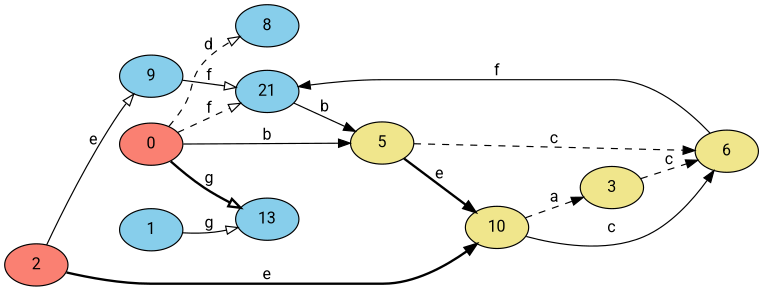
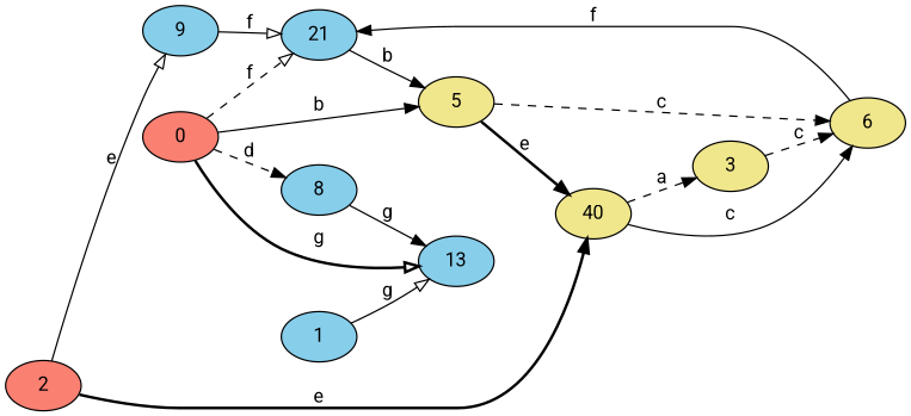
  strict digraph {
    fontname=Roboto
    rankdir=LR
    node [fillcolor=skyblue fontname=Roboto style=filled]
    edge [arrowhead=normal fontname=Roboto style=solid]
    2 [fillcolor=salmon]
    9
-   10 [fillcolor=khaki]
+   10 [fillcolor=khaki label=40]
    n4 [label=21]
    3 [fillcolor=khaki]
    6 [fillcolor=khaki]
    5 [fillcolor=khaki]
    0 [fillcolor=salmon]
    8
    13
    1
    2 -> 9 [arrowhead=onormal label=e]
    2 -> 10 [label=e style=bold]
    9 -> n4 [arrowhead=onormal label=f]
    10 -> 3 [label=a style=dashed]
    10 -> 6 [label=c]
    n4 -> 5 [label=b]
    3 -> 6 [label=c style=dashed]
    6 -> n4 [label=f]
    5 -> 10 [label=e style=bold]
    5 -> 6 [label=c style=dashed]
    0 -> n4 [arrowhead=onormal label=f style=dashed]
    0 -> 5 [label=b]
-   0 -> 8 [arrowhead=onormal label=d style=dashed]
+   0 -> 8 [label=d style=dashed]
    0 -> 13 [arrowhead=onormal label=g style=bold]
+   8 -> 13 [label=g]
    1 -> 13 [arrowhead=onormal label=g]
  }
